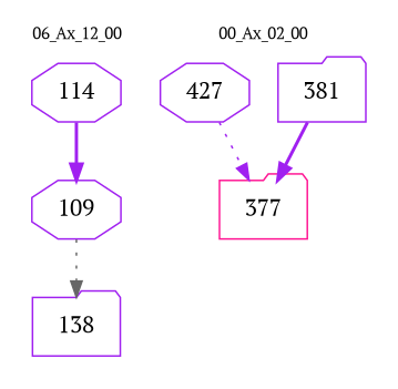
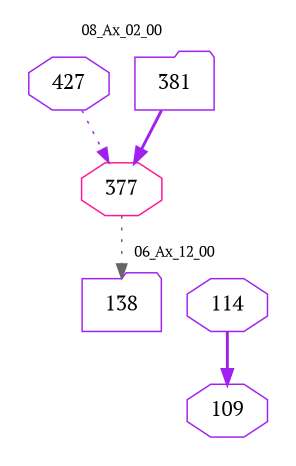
  digraph {
    fontname="PT Serif"
    node [color=purple fontname="PT Serif" shape=octagon]
    edge [color=purple fontname="PT Serif" style=bold]
    n1 [label=114]
    n2 [label=109]
    n3 [label=138 shape=folder]
    n4 [label=381 shape=folder]
-   n5 [color=deeppink label=377 shape=folder]
+   n5 [color=deeppink label=377]
    n6 [label=427]
    subgraph cluster_1 {
      color=white
      fontsize=10
      label="06_Ax_12_00"
      n1
      n2
      n3
    }
    subgraph cluster_2 {
      color=white
      fontsize=10
-     label="00_Ax_02_00"
+     label="08_Ax_02_00"
      n4
      n5
      n6
    }
    n1 -> n2
-   n2 -> n3 [color=gray40 style=dotted]
+   n5 -> n3 [color=gray40 style=dotted]
    n4 -> n5
    n6 -> n5 [style=dotted]
  }
